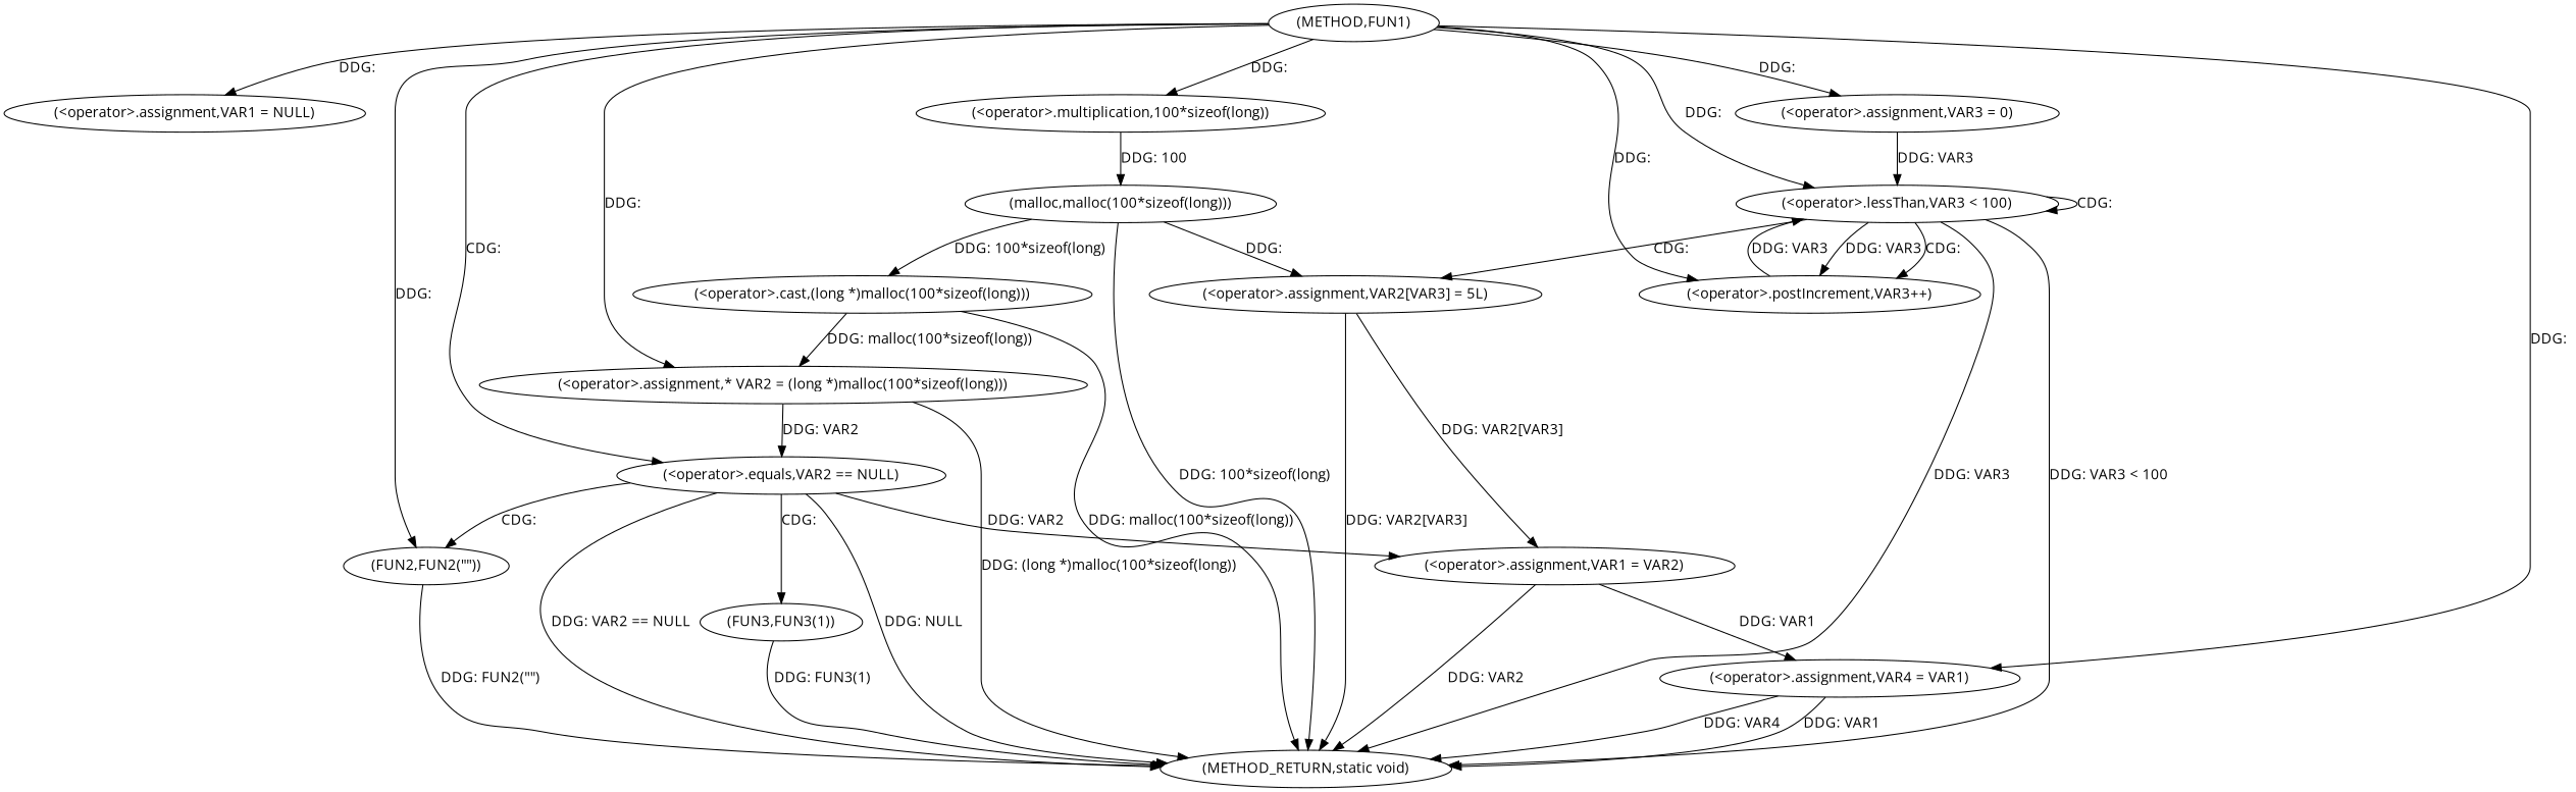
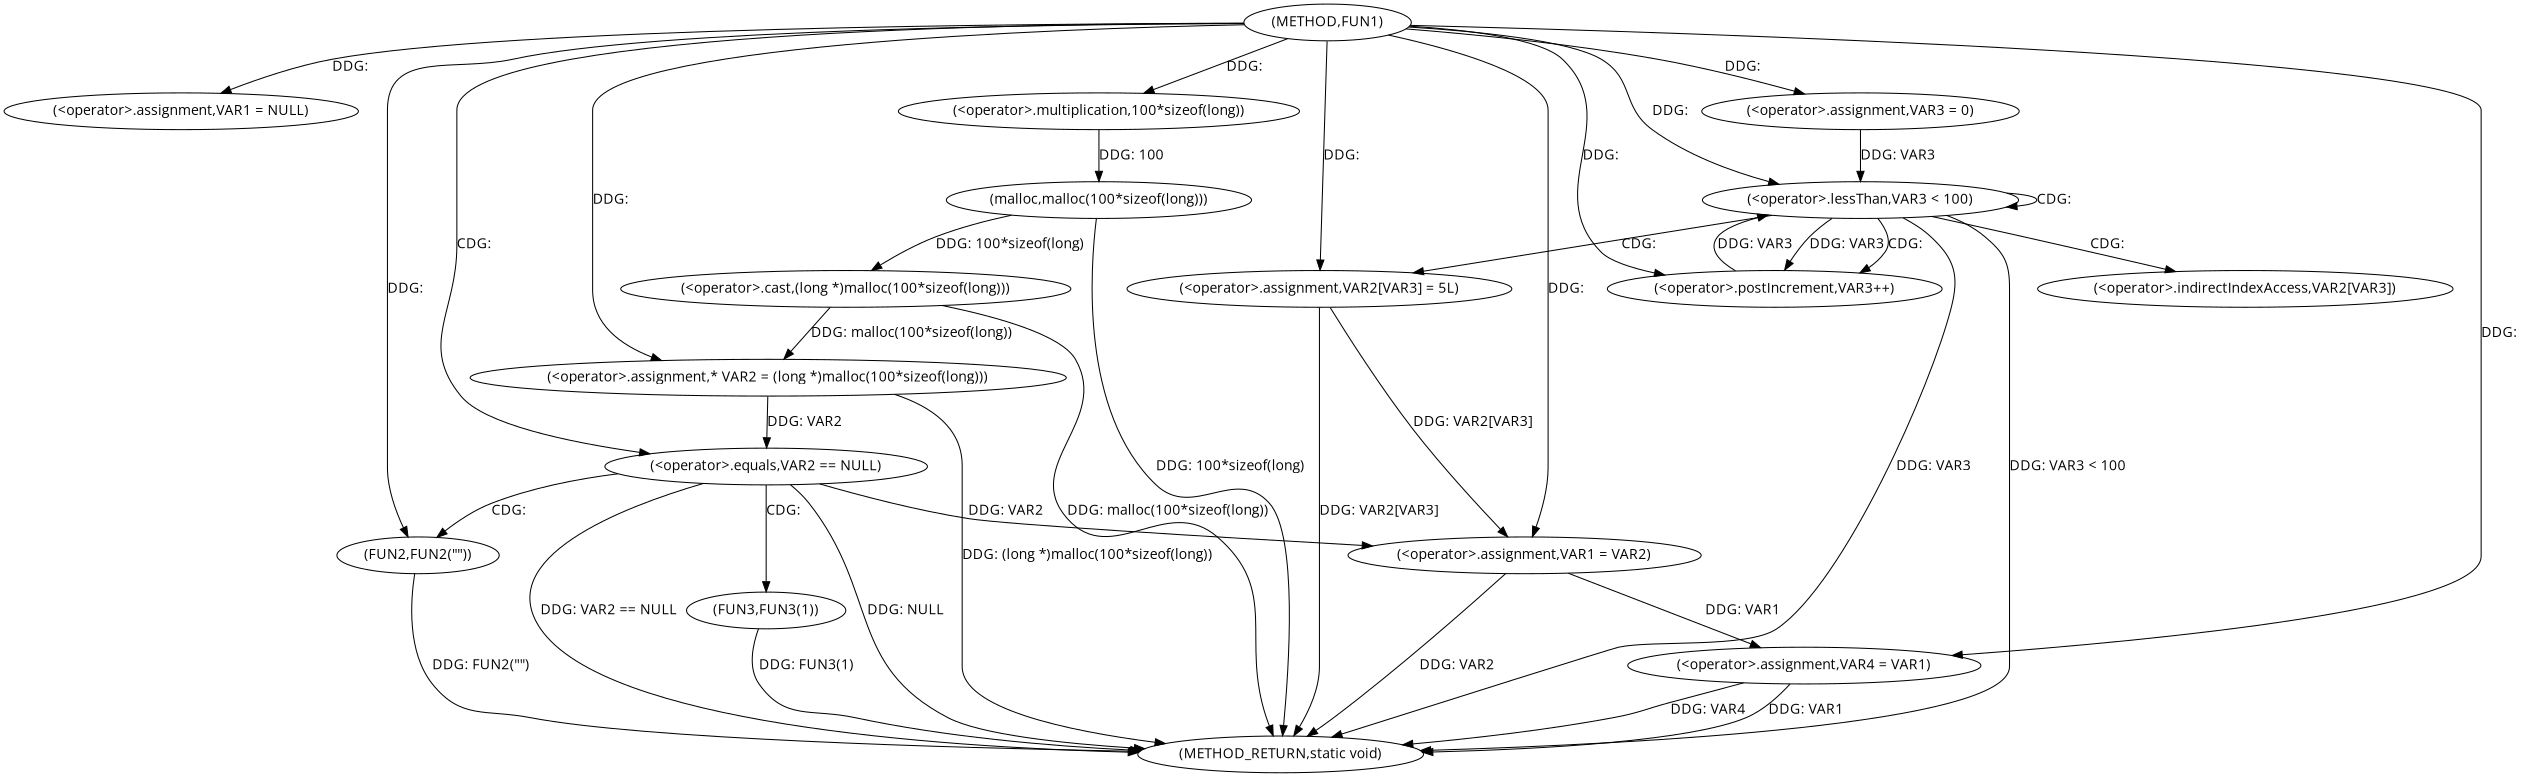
  digraph {
    fontname="Open Sans"
    node [fontname="Open Sans"]
    edge [fontname="Open Sans"]
    n1 [label="(METHOD,FUN1)"]
    n2 [label="(<operator>.assignment,VAR1 = NULL)"]
    n3 [label="(<operator>.assignment,* VAR2 = (long *)malloc(100*sizeof(long)))"]
    n4 [label="(<operator>.multiplication,100*sizeof(long))"]
    n5 [label="(<operator>.equals,VAR2 == NULL)"]
    n6 [label="(FUN2,FUN2(\"\"))"]
    n7 [label="(<operator>.assignment,VAR3 = 0)"]
    n8 [label="(<operator>.lessThan,VAR3 < 100)"]
    n9 [label="(<operator>.postIncrement,VAR3++)"]
    n10 [label="(<operator>.assignment,VAR2[VAR3] = 5L)"]
    n11 [label="(<operator>.assignment,VAR1 = VAR2)"]
    n12 [label="(<operator>.assignment,VAR4 = VAR1)"]
    n13 [label="(METHOD_RETURN,static void)"]
    n14 [label="(malloc,malloc(100*sizeof(long)))"]
    n15 [label="(FUN3,FUN3(1))"]
+   n16 [label="(<operator>.indirectIndexAccess,VAR2[VAR3])"]
    n17 [label="(<operator>.cast,(long *)malloc(100*sizeof(long)))"]
    n1 -> n2 [label="DDG: "]
    n1 -> n3 [label="DDG: "]
    n1 -> n4 [label="DDG: "]
    n1 -> n5 [label="CDG: "]
    n1 -> n6 [label="DDG: "]
    n1 -> n7 [label="DDG: "]
    n1 -> n8 [label="DDG: "]
    n1 -> n9 [label="DDG: "]
-   n14 -> n10 [label="DDG: "]
+   n1 -> n10 [label="DDG: "]
+   n1 -> n11 [label="DDG: "]
    n1 -> n12 [label="DDG: "]
    n3 -> n5 [label="DDG: VAR2"]
    n3 -> n13 [label="DDG: (long *)malloc(100*sizeof(long))"]
    n4 -> n14 [label="DDG: 100"]
    n5 -> n6 [label="CDG: "]
    n5 -> n11 [label="DDG: VAR2"]
    n5 -> n13 [label="DDG: VAR2 == NULL"]
    n5 -> n13 [label="DDG: NULL"]
    n5 -> n15 [label="CDG: "]
    n6 -> n13 [label="DDG: FUN2(\"\")"]
    n7 -> n8 [label="DDG: VAR3"]
    n8 -> n8 [label="CDG: "]
    n8 -> n9 [label="DDG: VAR3"]
    n8 -> n9 [label="CDG: "]
    n8 -> n10 [label="CDG: "]
    n8 -> n13 [label="DDG: VAR3 < 100"]
    n8 -> n13 [label="DDG: VAR3"]
+   n8 -> n16 [label="CDG: "]
    n9 -> n8 [label="DDG: VAR3"]
    n10 -> n11 [label="DDG: VAR2[VAR3]"]
    n10 -> n13 [label="DDG: VAR2[VAR3]"]
    n11 -> n12 [label="DDG: VAR1"]
    n11 -> n13 [label="DDG: VAR2"]
    n12 -> n13 [label="DDG: VAR4"]
    n12 -> n13 [label="DDG: VAR1"]
    n14 -> n13 [label="DDG: 100*sizeof(long)"]
    n14 -> n17 [label="DDG: 100*sizeof(long)"]
    n15 -> n13 [label="DDG: FUN3(1)"]
    n17 -> n3 [label="DDG: malloc(100*sizeof(long))"]
    n17 -> n13 [label="DDG: malloc(100*sizeof(long))"]
  }
